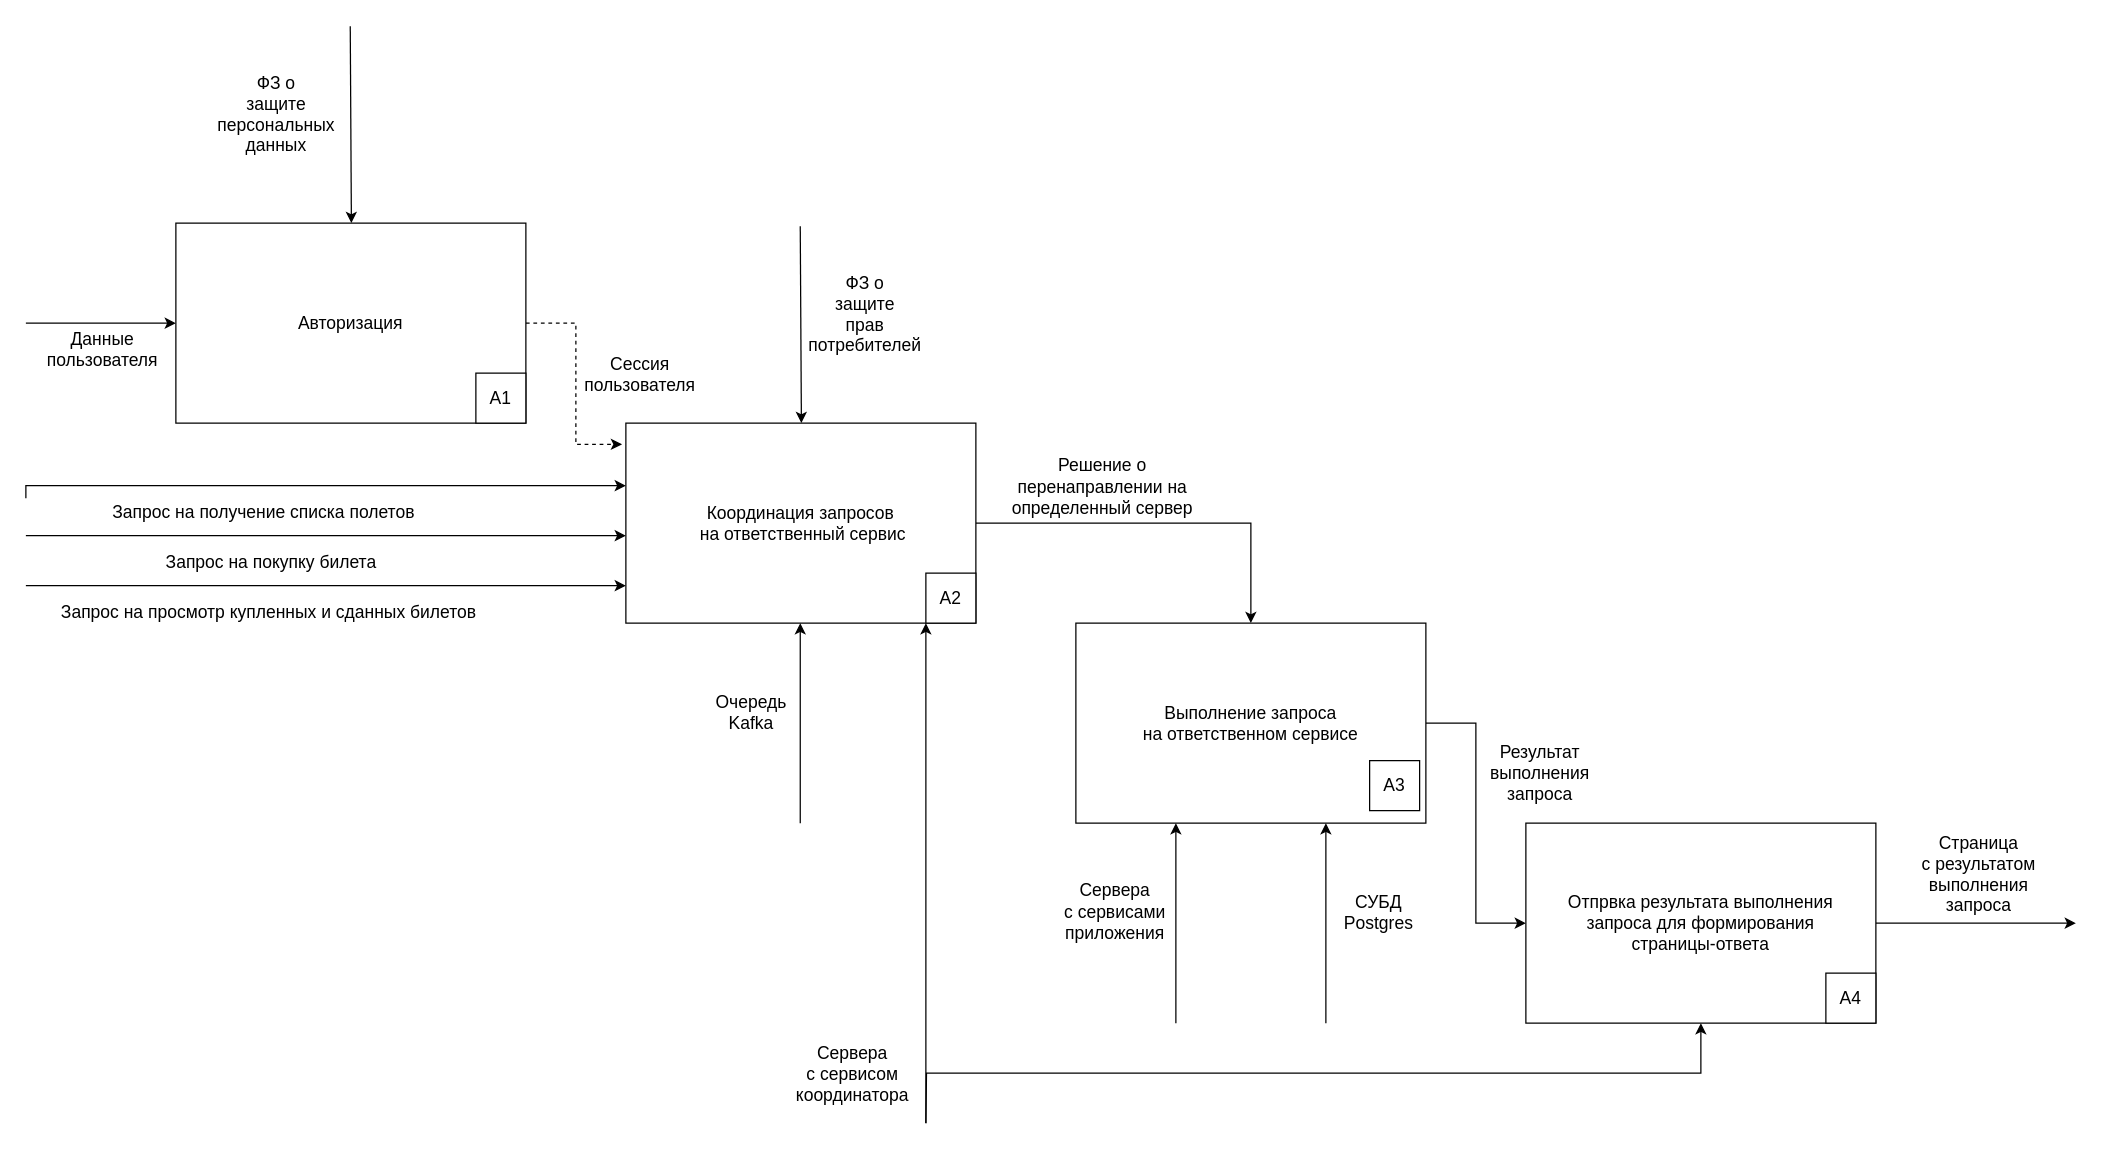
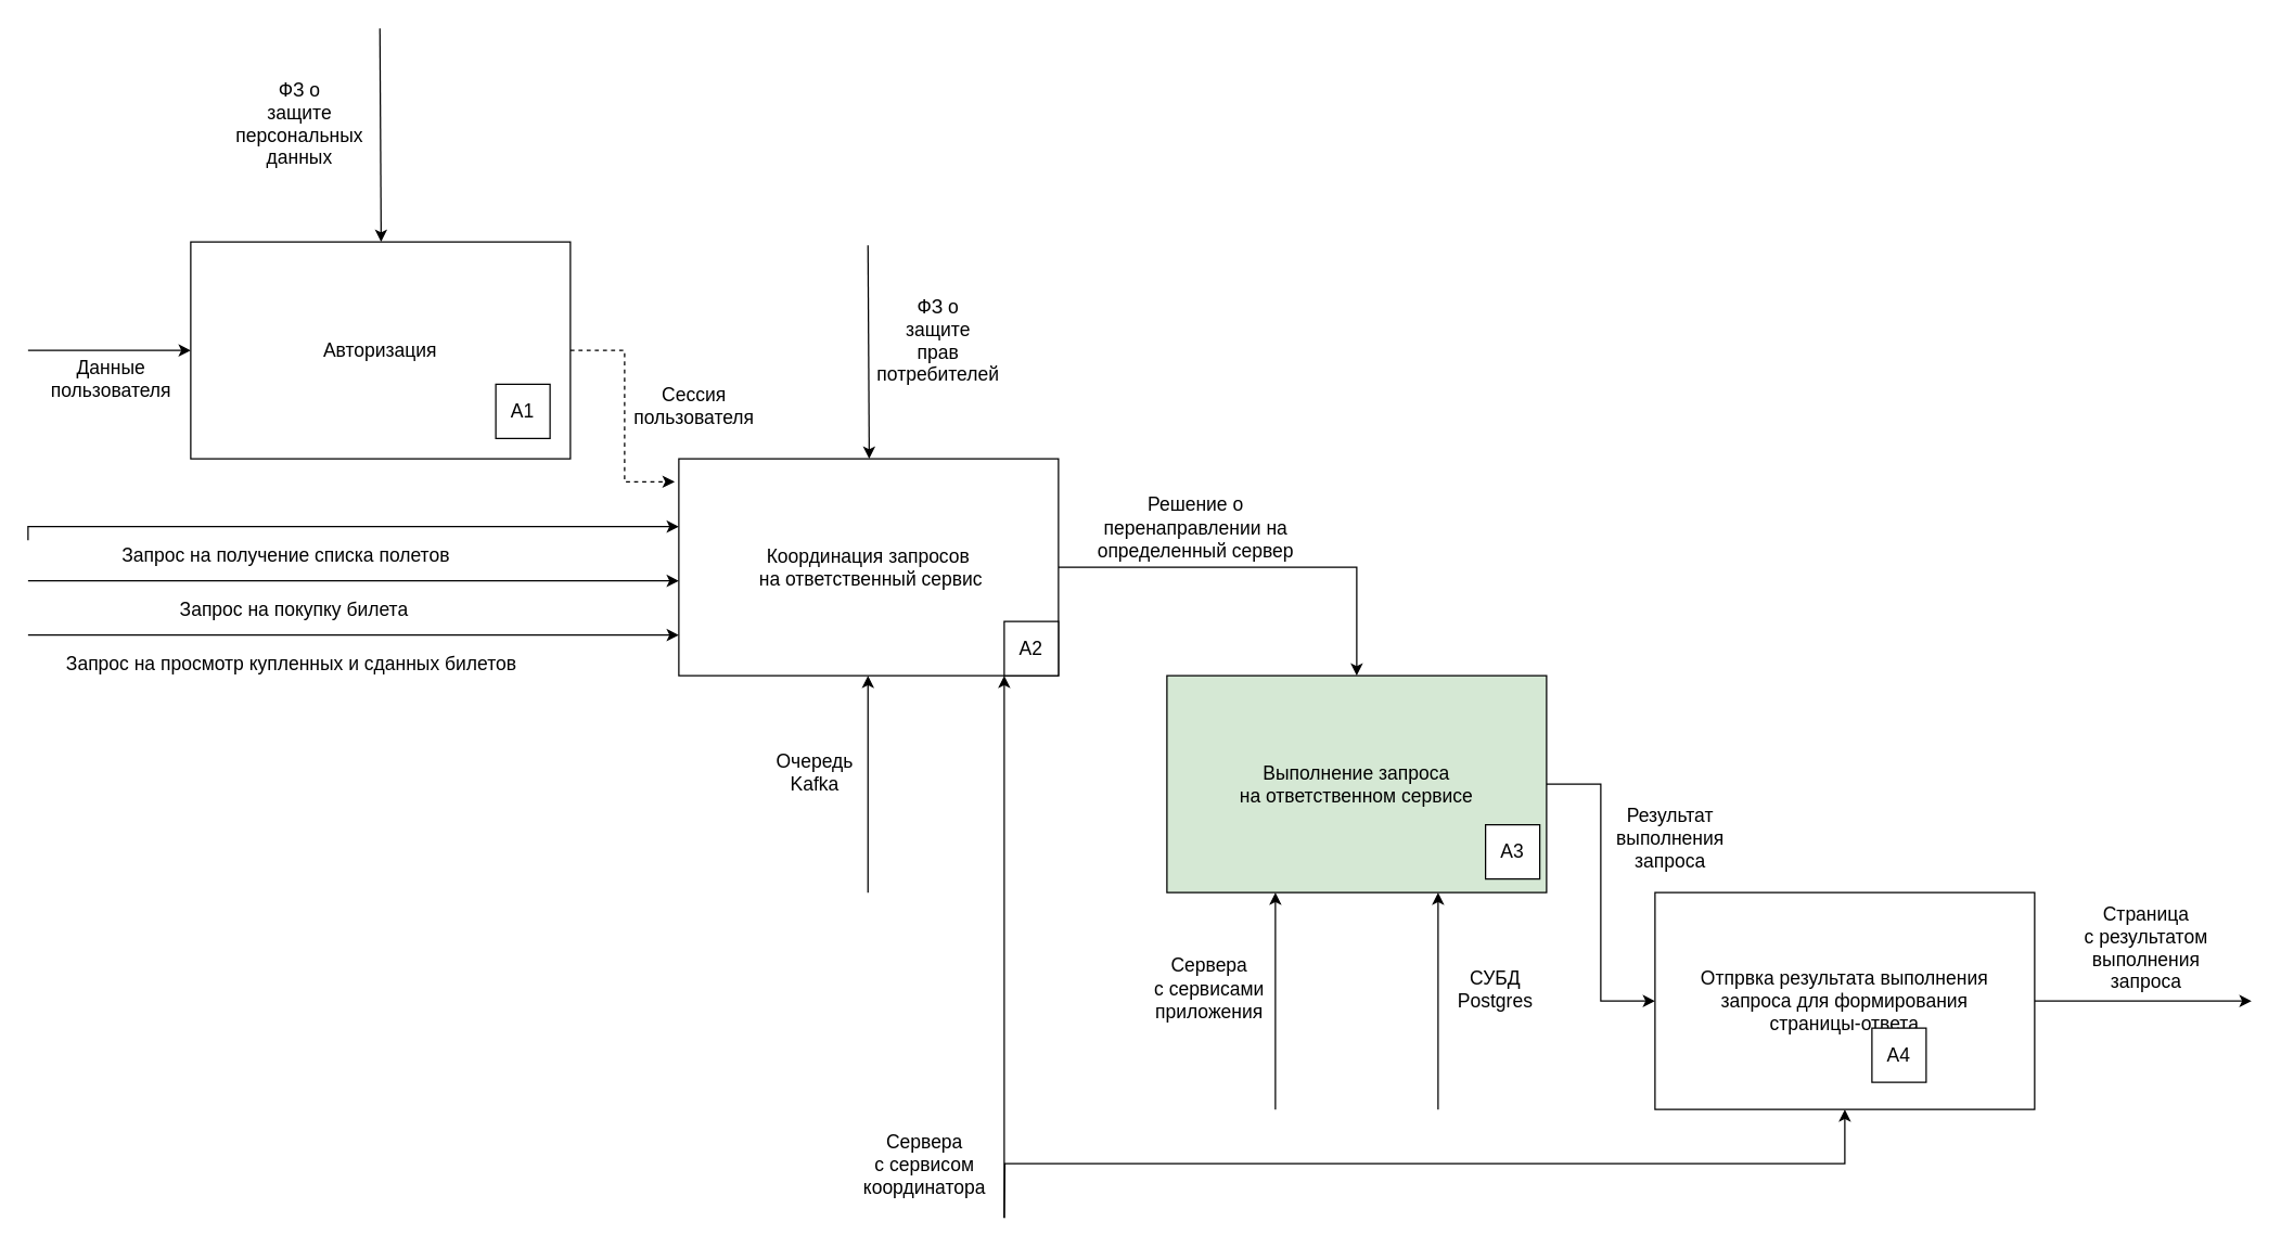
  <mxCell id="0" />
  <mxCell id="1" parent="0" />
  <mxCell id="2" style="edgeStyle=none;html=1;exitX=0;exitY=0.5;exitDx=0;exitDy=0;fontSize=14;startArrow=classic;startFill=1;endArrow=none;endFill=0;" parent="1" source="6" edge="1"><mxGeometry relative="1" as="geometry"><mxPoint y="258" as="targetPoint" x="20" /></mxGeometry></mxCell>
  <mxCell id="3" value="Данные&lt;br&gt;пользователя" style="edgeLabel;html=1;align=center;verticalAlign=middle;resizable=0;points=[];fontSize=14;" parent="2" vertex="1" connectable="0"><mxGeometry x="0.25" y="-3" relative="1" as="geometry"><mxPoint x="15" y="23" as="offset" /></mxGeometry></mxCell>
  <mxCell id="4" style="edgeStyle=orthogonalEdgeStyle;html=1;exitX=1;exitY=0.5;exitDx=0;exitDy=0;entryX=-0.011;entryY=0.106;entryDx=0;entryDy=0;fontSize=14;entryPerimeter=0;rounded=0;dashed=1;" parent="1" source="6" target="10" edge="1"><mxGeometry relative="1" as="geometry" /></mxCell>
  <mxCell id="5" value="Сессия&lt;br&gt;пользователя" style="edgeLabel;html=1;align=center;verticalAlign=middle;resizable=0;points=[];fontSize=14;" parent="4" vertex="1" connectable="0"><mxGeometry x="-0.287" y="-1" relative="1" as="geometry"><mxPoint x="51" y="18" as="offset" /></mxGeometry></mxCell>
  <mxCell id="6" value="&lt;font style=&quot;font-size: 14px;&quot;&gt;Авторизация&lt;/font&gt;" style="rounded=0;whiteSpace=wrap;html=1;" parent="1" vertex="1"><mxGeometry x="140" y="178" width="280" height="160" as="geometry" /></mxCell>
- <mxCell id="7" value="&lt;font style=&quot;font-size: 14px;&quot;&gt;A1&lt;/font&gt;" style="rounded=0;whiteSpace=wrap;html=1;" parent="1" vertex="1"><mxGeometry x="380" y="298" width="40" height="40" as="geometry" /></mxCell>
+ <mxCell id="7" value="&lt;font style=&quot;font-size: 14px;&quot;&gt;A1&lt;/font&gt;" style="rounded=0;whiteSpace=wrap;html=1;" parent="1" vertex="1"><mxGeometry x="365" y="283" width="40" height="40" as="geometry" /></mxCell>
  <mxCell id="8" style="edgeStyle=orthogonalEdgeStyle;rounded=0;html=1;exitX=1;exitY=0.5;exitDx=0;exitDy=0;entryX=0.5;entryY=0;entryDx=0;entryDy=0;fontSize=14;startArrow=none;startFill=0;endArrow=classic;endFill=1;" parent="1" source="10" target="14" edge="1"><mxGeometry relative="1" as="geometry" /></mxCell>
  <mxCell id="9" value="Решение о&lt;br&gt;перенаправлении на&lt;br&gt;определенный сервер" style="edgeLabel;html=1;align=center;verticalAlign=middle;resizable=0;points=[];fontSize=14;" parent="8" vertex="1" connectable="0"><mxGeometry x="-0.193" y="-2" relative="1" as="geometry"><mxPoint x="-21" y="-32" as="offset" /></mxGeometry></mxCell>
  <mxCell id="10" value="&lt;font style=&quot;font-size: 14px;&quot;&gt;Координация запросов&lt;br&gt;&amp;nbsp;на ответственный сервис&lt;/font&gt;" style="rounded=0;whiteSpace=wrap;html=1;" parent="1" vertex="1"><mxGeometry x="500" y="338" width="280" height="160" as="geometry" /></mxCell>
  <mxCell id="11" value="&lt;font style=&quot;font-size: 14px;&quot;&gt;A2&lt;/font&gt;" style="rounded=0;whiteSpace=wrap;html=1;" parent="1" vertex="1"><mxGeometry x="740" y="458" width="40" height="40" as="geometry" /></mxCell>
  <mxCell id="12" style="edgeStyle=orthogonalEdgeStyle;rounded=0;html=1;exitX=1;exitY=0.5;exitDx=0;exitDy=0;entryX=0;entryY=0.5;entryDx=0;entryDy=0;fontSize=14;startArrow=none;startFill=0;endArrow=classic;endFill=1;" parent="1" source="14" target="19" edge="1"><mxGeometry relative="1" as="geometry" /></mxCell>
  <mxCell id="13" value="Результат&lt;br&gt;выполнения&lt;br&gt;запроса" style="edgeLabel;html=1;align=center;verticalAlign=middle;resizable=0;points=[];fontSize=14;" parent="12" vertex="1" connectable="0"><mxGeometry x="-0.342" y="2" relative="1" as="geometry"><mxPoint x="48" as="offset" /></mxGeometry></mxCell>
- <mxCell id="14" value="&lt;font style=&quot;font-size: 14px;&quot;&gt;Выполнение запроса&lt;br&gt;на ответственном сервисе&lt;/font&gt;" style="rounded=0;whiteSpace=wrap;html=1;" parent="1" vertex="1"><mxGeometry x="860" y="498" width="280" height="160" as="geometry" /></mxCell>
+ <mxCell id="14" value="&lt;font style=&quot;font-size: 14px;&quot;&gt;Выполнение запроса&lt;br&gt;на ответственном сервисе&lt;/font&gt;" style="rounded=0;whiteSpace=wrap;html=1;fillColor=#d5e8d4;" parent="1" vertex="1"><mxGeometry x="860" y="498" width="280" height="160" as="geometry" /></mxCell>
  <mxCell id="15" value="&lt;font style=&quot;font-size: 14px;&quot;&gt;A3&lt;/font&gt;" style="rounded=0;whiteSpace=wrap;html=1;" parent="1" vertex="1"><mxGeometry x="1095" y="608" width="40" height="40" as="geometry" /></mxCell>
  <mxCell id="16" style="edgeStyle=orthogonalEdgeStyle;rounded=0;html=1;exitX=0.5;exitY=1;exitDx=0;exitDy=0;fontSize=14;startArrow=classic;startFill=1;endArrow=none;endFill=0;" parent="1" source="19" edge="1"><mxGeometry relative="1" as="geometry"><mxPoint x="740" y="898" as="targetPoint" /></mxGeometry></mxCell>
  <mxCell id="17" style="edgeStyle=orthogonalEdgeStyle;rounded=0;html=1;exitX=1;exitY=0.5;exitDx=0;exitDy=0;fontSize=14;startArrow=none;startFill=0;endArrow=classic;endFill=1;" parent="1" source="19" edge="1"><mxGeometry relative="1" as="geometry"><mxPoint x="1660" y="738" as="targetPoint" /></mxGeometry></mxCell>
  <mxCell id="18" value="Страница&lt;br&gt;с результатом&lt;br&gt;выполнения&lt;br&gt;запроса" style="edgeLabel;html=1;align=center;verticalAlign=middle;resizable=0;points=[];fontSize=14;" parent="17" vertex="1" connectable="0"><mxGeometry x="0.083" y="4" relative="1" as="geometry"><mxPoint x="-5" y="-36" as="offset" /></mxGeometry></mxCell>
  <mxCell id="19" value="&lt;span style=&quot;font-size: 14px;&quot;&gt;Отпрвка результата выполнения &lt;br&gt;запроса для формирования&lt;br&gt;страницы-ответа&lt;/span&gt;" style="rounded=0;whiteSpace=wrap;html=1;" parent="1" vertex="1"><mxGeometry x="1220" y="658" width="280" height="160" as="geometry" /></mxCell>
- <mxCell id="20" value="&lt;font style=&quot;font-size: 14px;&quot;&gt;A4&lt;br&gt;&lt;/font&gt;" style="rounded=0;whiteSpace=wrap;html=1;" parent="1" vertex="1"><mxGeometry x="1460" y="778" width="40" height="40" as="geometry" /></mxCell>
+ <mxCell id="20" value="&lt;font style=&quot;font-size: 14px;&quot;&gt;A4&lt;br&gt;&lt;/font&gt;" style="rounded=0;whiteSpace=wrap;html=1;" parent="1" vertex="1"><mxGeometry x="1380" y="758" width="40" height="40" as="geometry" /></mxCell>
  <mxCell id="21" style="edgeStyle=orthogonalEdgeStyle;html=1;fontSize=14;startArrow=classic;startFill=1;endArrow=none;endFill=0;rounded=0;" parent="1" edge="1"><mxGeometry relative="1" as="geometry"><mxPoint y="398" as="targetPoint" x="20" /><mxPoint x="500" y="388" as="sourcePoint" /><Array as="points"><mxPoint x="500" y="388" /><mxPoint y="388" x="20" /></Array></mxGeometry></mxCell>
  <mxCell id="22" value="Запрос на получение списка полетов" style="edgeLabel;html=1;align=center;verticalAlign=middle;resizable=0;points=[];fontSize=14;" parent="21" vertex="1" connectable="0"><mxGeometry x="0.25" y="-3" relative="1" as="geometry"><mxPoint x="15" y="23" as="offset" /></mxGeometry></mxCell>
  <mxCell id="23" style="edgeStyle=orthogonalEdgeStyle;html=1;fontSize=14;startArrow=classic;startFill=1;endArrow=none;endFill=0;exitX=0;exitY=0.375;exitDx=0;exitDy=0;exitPerimeter=0;rounded=0;" parent="1" edge="1"><mxGeometry relative="1" as="geometry"><mxPoint y="428" as="targetPoint" x="20" /><mxPoint x="500" y="428" as="sourcePoint" /></mxGeometry></mxCell>
  <mxCell id="24" value="Запрос на покупку билета" style="edgeLabel;html=1;align=center;verticalAlign=middle;resizable=0;points=[];fontSize=14;" parent="23" vertex="1" connectable="0"><mxGeometry x="0.25" y="-3" relative="1" as="geometry"><mxPoint x="15" y="23" as="offset" /></mxGeometry></mxCell>
  <mxCell id="25" style="edgeStyle=orthogonalEdgeStyle;html=1;fontSize=14;startArrow=classic;startFill=1;endArrow=none;endFill=0;exitX=0;exitY=0.375;exitDx=0;exitDy=0;exitPerimeter=0;rounded=0;" parent="1" edge="1"><mxGeometry relative="1" as="geometry"><mxPoint y="468" as="targetPoint" x="20" /><mxPoint x="500" y="468" as="sourcePoint" /></mxGeometry></mxCell>
  <mxCell id="26" value="Запрос на просмотр купленных и сданных билетов&amp;nbsp;" style="edgeLabel;html=1;align=center;verticalAlign=middle;resizable=0;points=[];fontSize=14;" parent="25" vertex="1" connectable="0"><mxGeometry x="0.25" y="-3" relative="1" as="geometry"><mxPoint x="15" y="23" as="offset" /></mxGeometry></mxCell>
  <mxCell id="27" value="" style="endArrow=classic;html=1;fontSize=14;entryX=0.289;entryY=-0.016;entryDx=0;entryDy=0;entryPerimeter=0;" parent="1" edge="1"><mxGeometry width="50" height="50" relative="1" as="geometry"><mxPoint x="279.5" y="20.56" as="sourcePoint" /><mxPoint x="280.42" y="178" as="targetPoint" /></mxGeometry></mxCell>
  <mxCell id="28" value="ФЗ о&lt;br&gt;защите&lt;br&gt;персональных&lt;br&gt;данных" style="edgeLabel;html=1;align=center;verticalAlign=middle;resizable=0;points=[];fontSize=14;" parent="27" vertex="1" connectable="0"><mxGeometry x="0.149" y="-4" relative="1" as="geometry"><mxPoint x="-57" y="-20" as="offset" /></mxGeometry></mxCell>
  <mxCell id="29" value="" style="endArrow=classic;html=1;fontSize=14;entryX=0.289;entryY=-0.016;entryDx=0;entryDy=0;entryPerimeter=0;" parent="1" edge="1"><mxGeometry width="50" height="50" relative="1" as="geometry"><mxPoint x="639.5" y="180.56" as="sourcePoint" /><mxPoint x="640.42" y="338" as="targetPoint" /></mxGeometry></mxCell>
  <mxCell id="30" value="ФЗ о&lt;br&gt;защите&lt;br&gt;прав&lt;br&gt;потребителей" style="edgeLabel;html=1;align=center;verticalAlign=middle;resizable=0;points=[];fontSize=14;" parent="29" vertex="1" connectable="0"><mxGeometry x="0.149" y="-4" relative="1" as="geometry"><mxPoint x="54" y="-20" as="offset" /></mxGeometry></mxCell>
  <mxCell id="31" value="" style="endArrow=classic;html=1;fontSize=14;" parent="1" edge="1"><mxGeometry width="50" height="50" relative="1" as="geometry"><mxPoint x="740" y="898" as="sourcePoint" /><mxPoint x="740" y="498" as="targetPoint" /></mxGeometry></mxCell>
  <mxCell id="32" value="Сервера&lt;br&gt;с сервисом&lt;br&gt;координатора" style="edgeLabel;html=1;align=center;verticalAlign=middle;resizable=0;points=[];fontSize=14;" parent="31" vertex="1" connectable="0"><mxGeometry x="0.194" y="-1" relative="1" as="geometry"><mxPoint x="-61" y="199" as="offset" /></mxGeometry></mxCell>
  <mxCell id="33" value="" style="endArrow=classic;html=1;fontSize=14;" parent="1" edge="1"><mxGeometry width="50" height="50" relative="1" as="geometry"><mxPoint x="639.5" y="658" as="sourcePoint" /><mxPoint x="639.5" y="498" as="targetPoint" /></mxGeometry></mxCell>
  <mxCell id="34" value="Очередь&lt;br&gt;Kafka" style="edgeLabel;html=1;align=center;verticalAlign=middle;resizable=0;points=[];fontSize=14;" parent="33" vertex="1" connectable="0"><mxGeometry x="0.194" y="-1" relative="1" as="geometry"><mxPoint x="-41" y="6" as="offset" /></mxGeometry></mxCell>
  <mxCell id="35" value="" style="endArrow=classic;html=1;fontSize=14;" parent="1" edge="1"><mxGeometry width="50" height="50" relative="1" as="geometry"><mxPoint x="1060" y="818" as="sourcePoint" /><mxPoint x="1060" y="658" as="targetPoint" /></mxGeometry></mxCell>
  <mxCell id="36" value="СУБД&lt;br&gt;Postgres" style="edgeLabel;html=1;align=center;verticalAlign=middle;resizable=0;points=[];fontSize=14;" parent="35" vertex="1" connectable="0"><mxGeometry x="0.194" y="-1" relative="1" as="geometry"><mxPoint x="40" y="6" as="offset" /></mxGeometry></mxCell>
  <mxCell id="37" value="" style="endArrow=classic;html=1;fontSize=14;" parent="1" edge="1"><mxGeometry width="50" height="50" relative="1" as="geometry"><mxPoint x="940" y="818" as="sourcePoint" /><mxPoint x="940" y="658" as="targetPoint" /></mxGeometry></mxCell>
  <mxCell id="38" value="Сервера&lt;br&gt;с сервисами&lt;br&gt;приложения" style="edgeLabel;html=1;align=center;verticalAlign=middle;resizable=0;points=[];fontSize=14;" parent="37" vertex="1" connectable="0"><mxGeometry x="0.194" y="-1" relative="1" as="geometry"><mxPoint x="-51" y="6" as="offset" /></mxGeometry></mxCell>
